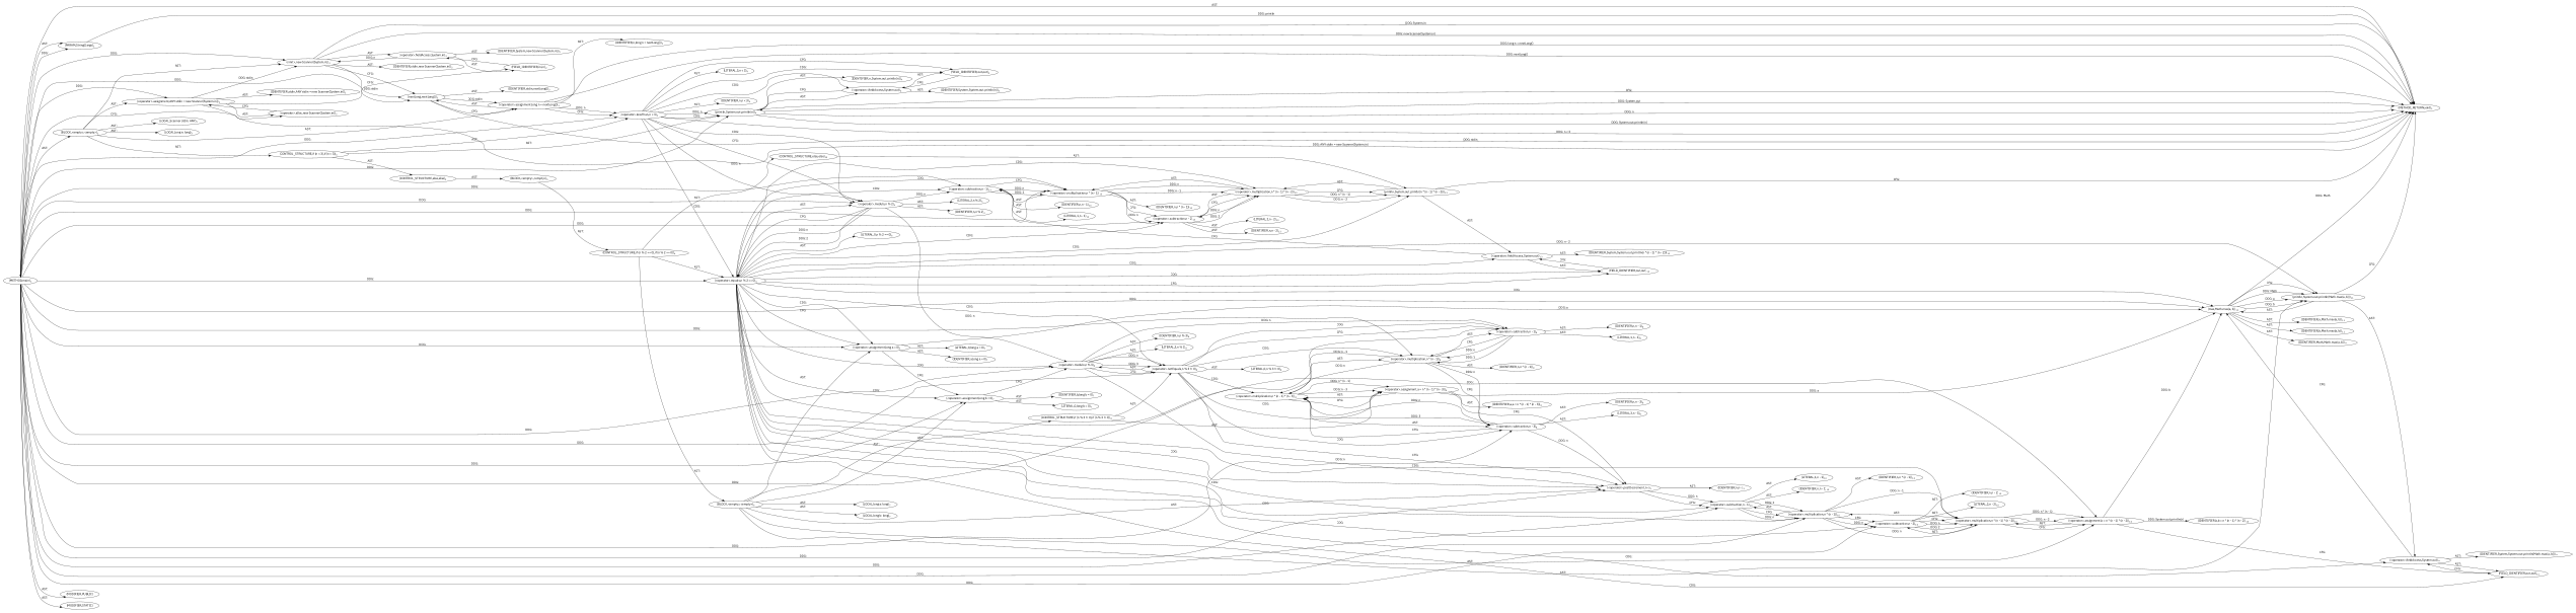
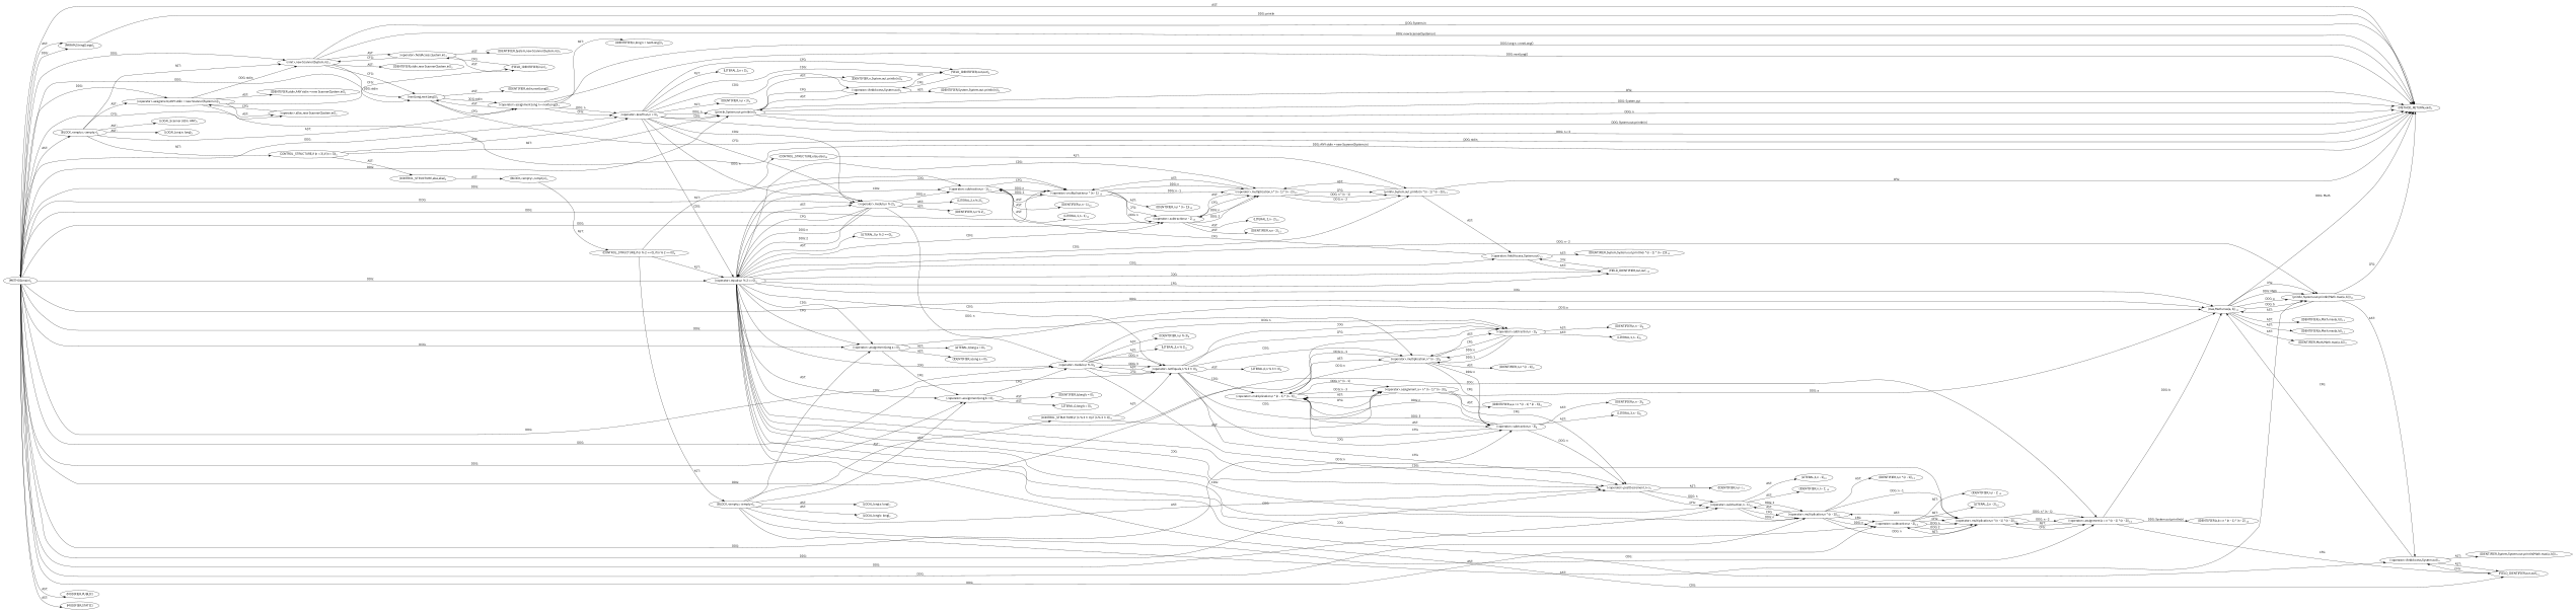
  digraph {
    fontname="IBM Plex Sans"
    rankdir=LR
    node [fontname="IBM Plex Sans"]
    edge [fontname="IBM Plex Sans"]
    n1 [label=<(METHOD,main)<SUB>1</SUB>>]
    n2 [label=<(PARAM,String[] args)<SUB>1</SUB>>]
    n3 [label=<(BLOCK,&lt;empty&gt;,&lt;empty&gt;)<SUB>1</SUB>>]
    n4 [label=<(&lt;operator&gt;.assignment,ANY stdin = new Scanner(System.in))<SUB>2</SUB>>]
    n5 [label=<(&lt;operator&gt;.alloc,new Scanner(System.in))<SUB>2</SUB>>]
    n6 [label=<(&lt;init&gt;,new Scanner(System.in))<SUB>2</SUB>>]
    n7 [label=<(nextLong,nextLong())<SUB>3</SUB>>]
    n8 [label=<(&lt;operator&gt;.lessThan,n &lt; 3)<SUB>4</SUB>>]
    n9 [label=<(println,System.out.println(n))<SUB>4</SUB>>]
    n10 [label=<(&lt;operator&gt;.equals,n % 2 == 0)<SUB>6</SUB>>]
    n11 [label=<(&lt;operator&gt;.modulo,n % 2)<SUB>6</SUB>>]
    n12 [label=<(&lt;operator&gt;.assignment,long a = 0)<SUB>7</SUB>>]
    n13 [label=<(&lt;operator&gt;.assignment,long b = 0)<SUB>7</SUB>>]
    n14 [label=<(&lt;operator&gt;.notEquals,n % 3 != 0)<SUB>8</SUB>>]
    n15 [label=<(&lt;operator&gt;.modulo,n % 3)<SUB>8</SUB>>]
    n16 [label=<(&lt;operator&gt;.multiplication,n * (n - 1))<SUB>8</SUB>>]
    n17 [label=<(&lt;operator&gt;.subtraction,n - 1)<SUB>8</SUB>>]
    n18 [label=<(&lt;operator&gt;.subtraction,n - 3)<SUB>8</SUB>>]
    n19 [label=<(&lt;operator&gt;.postDecrement,n--)<SUB>9</SUB>>]
    n20 [label=<(&lt;operator&gt;.multiplication,n * (n - 1))<SUB>10</SUB>>]
    n21 [label=<(&lt;operator&gt;.subtraction,n - 1)<SUB>10</SUB>>]
    n22 [label=<(&lt;operator&gt;.subtraction,n - 2)<SUB>10</SUB>>]
    n23 [label=<(max,Math.max(a, b))<SUB>11</SUB>>]
    n24 [label=<(&lt;operator&gt;.multiplication,n * (n - 1))<SUB>13</SUB>>]
    n25 [label=<(&lt;operator&gt;.subtraction,n - 1)<SUB>13</SUB>>]
    n26 [label=<(&lt;operator&gt;.subtraction,n - 2)<SUB>13</SUB>>]
    n27 [label=<(MODIFIER,PUBLIC)>]
    n28 [label=<(MODIFIER,STATIC)>]
    n29 [label=<(METHOD_RETURN,void)<SUB>1</SUB>>]
    n30 [label=<(LOCAL,Scanner stdin: ANY)<SUB>2</SUB>>]
    n31 [label=<(LOCAL,long n: long)<SUB>3</SUB>>]
    n32 [label=<(&lt;operator&gt;.assignment,long n = nextLong())<SUB>3</SUB>>]
    n33 [label=<(CONTROL_STRUCTURE,if (n &lt; 3),if (n &lt; 3))<SUB>4</SUB>>]
    n34 [label=<(IDENTIFIER,stdin,ANY stdin = new Scanner(System.in))<SUB>2</SUB>>]
    n35 [label=<(FIELD_IDENTIFIER,in,in)<SUB>2</SUB>>]
    n36 [label=<(IDENTIFIER,stdin,new Scanner(System.in))<SUB>2</SUB>>]
    n37 [label=<(&lt;operator&gt;.fieldAccess,System.in)<SUB>2</SUB>>]
    n38 [label=<(IDENTIFIER,stdin,nextLong())<SUB>3</SUB>>]
    n39 [label=<(IDENTIFIER,n,n &lt; 3)<SUB>4</SUB>>]
    n40 [label=<(LITERAL,3,n &lt; 3)<SUB>4</SUB>>]
    n41 [label=<(&lt;operator&gt;.fieldAccess,System.out)<SUB>4</SUB>>]
    n42 [label=<(FIELD_IDENTIFIER,out,out)<SUB>4</SUB>>]
    n43 [label=<(IDENTIFIER,n,System.out.println(n))<SUB>4</SUB>>]
    n44 [label=<(LITERAL,0,n % 2 == 0)<SUB>6</SUB>>]
    n45 [label=<(&lt;operator&gt;.assignment,b = n * (n - 1) * (n - 2))<SUB>10</SUB>>]
    n46 [label=<(&lt;operator&gt;.multiplication,n * (n - 1) * (n - 2))<SUB>10</SUB>>]
    n47 [label=<(println,System.out.println(Math.max(a, b)))<SUB>11</SUB>>]
    n48 [label=<(&lt;operator&gt;.fieldAccess,System.out)<SUB>11</SUB>>]
    n49 [label=<(FIELD_IDENTIFIER,out,out)<SUB>11</SUB>>]
    n50 [label=<(println,System.out.println(n * (n - 1) * (n - 2)))<SUB>13</SUB>>]
    n51 [label=<(&lt;operator&gt;.fieldAccess,System.out)<SUB>13</SUB>>]
    n52 [label=<(FIELD_IDENTIFIER,out,out)<SUB>13</SUB>>]
    n53 [label=<(&lt;operator&gt;.multiplication,n * (n - 1) * (n - 2))<SUB>13</SUB>>]
    n54 [label=<(IDENTIFIER,n,n % 2)<SUB>6</SUB>>]
    n55 [label=<(LITERAL,2,n % 2)<SUB>6</SUB>>]
    n56 [label=<(IDENTIFIER,a,long a = 0)<SUB>7</SUB>>]
    n57 [label=<(LITERAL,0,long a = 0)<SUB>7</SUB>>]
    n58 [label=<(IDENTIFIER,b,long b = 0)<SUB>7</SUB>>]
    n59 [label=<(LITERAL,0,long b = 0)<SUB>7</SUB>>]
    n60 [label=<(&lt;operator&gt;.assignment,a = n * (n - 1) * (n - 3))<SUB>8</SUB>>]
    n61 [label=<(LITERAL,0,n % 3 != 0)<SUB>8</SUB>>]
    n62 [label=<(&lt;operator&gt;.multiplication,n * (n - 1) * (n - 3))<SUB>8</SUB>>]
    n63 [label=<(IDENTIFIER,n,n % 3)<SUB>8</SUB>>]
    n64 [label=<(LITERAL,3,n % 3)<SUB>8</SUB>>]
    n65 [label=<(IDENTIFIER,n,n * (n - 1))<SUB>8</SUB>>]
    n66 [label=<(IDENTIFIER,n,n - 1)<SUB>8</SUB>>]
    n67 [label=<(LITERAL,1,n - 1)<SUB>8</SUB>>]
    n68 [label=<(IDENTIFIER,n,n - 3)<SUB>8</SUB>>]
    n69 [label=<(LITERAL,3,n - 3)<SUB>8</SUB>>]
    n70 [label=<(IDENTIFIER,n,n--)<SUB>9</SUB>>]
    n71 [label=<(IDENTIFIER,n,n * (n - 1))<SUB>10</SUB>>]
    n72 [label=<(IDENTIFIER,n,n - 1)<SUB>10</SUB>>]
    n73 [label=<(LITERAL,1,n - 1)<SUB>10</SUB>>]
    n74 [label=<(IDENTIFIER,n,n - 2)<SUB>10</SUB>>]
    n75 [label=<(LITERAL,2,n - 2)<SUB>10</SUB>>]
    n76 [label=<(IDENTIFIER,Math,Math.max(a, b))<SUB>11</SUB>>]
    n77 [label=<(IDENTIFIER,a,Math.max(a, b))<SUB>11</SUB>>]
    n78 [label=<(IDENTIFIER,b,Math.max(a, b))<SUB>11</SUB>>]
    n79 [label=<(IDENTIFIER,n,n * (n - 1))<SUB>13</SUB>>]
    n80 [label=<(IDENTIFIER,n,n - 1)<SUB>13</SUB>>]
    n81 [label=<(LITERAL,1,n - 1)<SUB>13</SUB>>]
    n82 [label=<(IDENTIFIER,n,n - 2)<SUB>13</SUB>>]
    n83 [label=<(LITERAL,2,n - 2)<SUB>13</SUB>>]
    n84 [label=<(IDENTIFIER,n,long n = nextLong())<SUB>3</SUB>>]
    n85 [label=<(CONTROL_STRUCTURE,else,else)<SUB>5</SUB>>]
    n86 [label=<(IDENTIFIER,System,new Scanner(System.in))<SUB>2</SUB>>]
    n87 [label=<(BLOCK,&lt;empty&gt;,&lt;empty&gt;)<SUB>5</SUB>>]
    n88 [label=<(IDENTIFIER,System,System.out.println(n))<SUB>4</SUB>>]
    n89 [label=<(CONTROL_STRUCTURE,if (n % 2 == 0),if (n % 2 == 0))<SUB>6</SUB>>]
    n90 [label=<(BLOCK,&lt;empty&gt;,&lt;empty&gt;)<SUB>6</SUB>>]
    n91 [label=<(CONTROL_STRUCTURE,else,else)<SUB>13</SUB>>]
    n92 [label=<(LOCAL,long a: long)<SUB>7</SUB>>]
    n93 [label=<(LOCAL,long b: long)<SUB>7</SUB>>]
    n94 [label=<(CONTROL_STRUCTURE,if (n % 3 != 0),if (n % 3 != 0))<SUB>8</SUB>>]
    n95 [label=<(IDENTIFIER,b,b = n * (n - 1) * (n - 2))<SUB>10</SUB>>]
    n96 [label=<(IDENTIFIER,System,System.out.println(Math.max(a, b)))<SUB>11</SUB>>]
    n97 [label=<(IDENTIFIER,System,System.out.println(n * (n - 1) * (n - 2)))<SUB>13</SUB>>]
    n98 [label=<(IDENTIFIER,a,a = n * (n - 1) * (n - 3))<SUB>8</SUB>>]
    n1 -> n2 [label="AST: "]
    n1 -> n2 [label="DDG: "]
    n1 -> n3 [label="AST: "]
    n1 -> n4 [label="DDG: "]
    n1 -> n5 [label="CFG: "]
    n1 -> n6 [label="DDG: "]
    n1 -> n7 [label="DDG: "]
    n1 -> n8 [label="DDG: "]
    n1 -> n9 [label="DDG: "]
    n1 -> n10 [label="DDG: "]
    n1 -> n11 [label="DDG: "]
    n1 -> n12 [label="DDG: "]
    n1 -> n13 [label="DDG: "]
    n1 -> n14 [label="DDG: "]
    n1 -> n15 [label="DDG: "]
    n1 -> n16 [label="DDG: "]
    n1 -> n17 [label="DDG: "]
    n1 -> n18 [label="DDG: "]
    n1 -> n19 [label="DDG: "]
    n1 -> n20 [label="DDG: "]
    n1 -> n21 [label="DDG: "]
    n1 -> n22 [label="DDG: "]
    n1 -> n23 [label="DDG: "]
    n1 -> n24 [label="DDG: "]
    n1 -> n25 [label="DDG: "]
    n1 -> n26 [label="DDG: "]
    n1 -> n27 [label="AST: "]
    n1 -> n28 [label="AST: "]
    n2 -> n29 [label="DDG: println"]
    n3 -> n4 [label="AST: "]
    n3 -> n6 [label="AST: "]
    n3 -> n30 [label="AST: "]
    n3 -> n31 [label="AST: "]
    n3 -> n32 [label="AST: "]
    n3 -> n33 [label="AST: "]
    n4 -> n5 [label="AST: "]
    n4 -> n6 [label="DDG: stdin"]
    n4 -> n29 [label="DDG: ANY stdin = new Scanner(System.in)"]
    n4 -> n34 [label="AST: "]
    n4 -> n35 [label="CFG: "]
    n5 -> n4 [label="CFG: "]
    n6 -> n7 [label="CFG: "]
    n6 -> n7 [label="DDG: stdin"]
    n6 -> n29 [label="DDG: System.in"]
    n6 -> n29 [label="DDG: new Scanner(System.in)"]
    n6 -> n36 [label="AST: "]
    n6 -> n37 [label="AST: "]
    n7 -> n29 [label="DDG: stdin"]
    n7 -> n32 [label="CFG: "]
    n7 -> n32 [label="DDG: stdin"]
    n7 -> n38 [label="AST: "]
    n8 -> n9 [label="DDG: n"]
    n8 -> n9 [label="CDG: "]
    n8 -> n10 [label="CDG: "]
    n8 -> n11 [label="CFG: "]
    n8 -> n11 [label="DDG: n"]
    n8 -> n11 [label="CDG: "]
    n8 -> n29 [label="DDG: n &lt; 3"]
    n8 -> n39 [label="AST: "]
    n8 -> n40 [label="AST: "]
    n8 -> n41 [label="CDG: "]
    n8 -> n42 [label="CFG: "]
    n8 -> n42 [label="CDG: "]
    n9 -> n29 [label="CFG: "]
    n9 -> n29 [label="DDG: System.out"]
    n9 -> n29 [label="DDG: n"]
    n9 -> n29 [label="DDG: System.out.println(n)"]
    n9 -> n41 [label="AST: "]
    n9 -> n43 [label="AST: "]
    n10 -> n11 [label="AST: "]
    n10 -> n12 [label="CFG: "]
    n10 -> n12 [label="CDG: "]
    n10 -> n13 [label="CDG: "]
    n10 -> n14 [label="CDG: "]
    n10 -> n15 [label="CDG: "]
    n10 -> n19 [label="CDG: "]
    n10 -> n20 [label="CDG: "]
    n10 -> n21 [label="CDG: "]
    n10 -> n22 [label="CDG: "]
    n10 -> n23 [label="CDG: "]
    n10 -> n24 [label="CDG: "]
    n10 -> n25 [label="CDG: "]
    n10 -> n26 [label="CDG: "]
    n10 -> n44 [label="AST: "]
    n10 -> n45 [label="CDG: "]
    n10 -> n46 [label="CDG: "]
    n10 -> n47 [label="DDG: n - 2"]
    n10 -> n48 [label="CDG: "]
    n10 -> n49 [label="CDG: "]
    n10 -> n50 [label="CDG: "]
    n10 -> n51 [label="CDG: "]
    n10 -> n52 [label="CFG: "]
    n10 -> n52 [label="CDG: "]
    n10 -> n53 [label="CDG: "]
    n11 -> n10 [label="CFG: "]
    n11 -> n10 [label="DDG: n"]
    n11 -> n10 [label="DDG: 2"]
    n11 -> n15 [label="DDG: n"]
    n11 -> n25 [label="DDG: n"]
    n11 -> n54 [label="AST: "]
    n11 -> n55 [label="AST: "]
    n12 -> n13 [label="CFG: "]
    n12 -> n23 [label="DDG: a"]
    n12 -> n56 [label="AST: "]
    n12 -> n57 [label="AST: "]
    n13 -> n15 [label="CFG: "]
    n13 -> n58 [label="AST: "]
    n13 -> n59 [label="AST: "]
    n14 -> n15 [label="AST: "]
    n14 -> n16 [label="CDG: "]
    n14 -> n17 [label="CFG: "]
    n14 -> n17 [label="CDG: "]
    n14 -> n18 [label="CDG: "]
    n14 -> n19 [label="CFG: "]
    n14 -> n60 [label="CDG: "]
    n14 -> n61 [label="AST: "]
    n14 -> n62 [label="CDG: "]
    n15 -> n14 [label="CFG: "]
    n15 -> n14 [label="DDG: n"]
    n15 -> n14 [label="DDG: 3"]
    n15 -> n17 [label="DDG: n"]
    n15 -> n19 [label="DDG: n"]
    n15 -> n63 [label="AST: "]
    n15 -> n64 [label="AST: "]
    n16 -> n17 [label="AST: "]
    n16 -> n18 [label="CFG: "]
    n16 -> n18 [label="DDG: n"]
    n16 -> n62 [label="DDG: n"]
    n16 -> n62 [label="DDG: n - 1"]
    n16 -> n65 [label="AST: "]
    n17 -> n16 [label="CFG: "]
    n17 -> n16 [label="DDG: n"]
    n17 -> n16 [label="DDG: 1"]
    n17 -> n66 [label="AST: "]
    n17 -> n67 [label="AST: "]
    n18 -> n19 [label="DDG: n"]
    n18 -> n62 [label="CFG: "]
    n18 -> n62 [label="DDG: n"]
    n18 -> n62 [label="DDG: 3"]
    n18 -> n68 [label="AST: "]
    n18 -> n69 [label="AST: "]
    n19 -> n21 [label="CFG: "]
    n19 -> n21 [label="DDG: n"]
    n19 -> n70 [label="AST: "]
    n20 -> n21 [label="AST: "]
    n20 -> n22 [label="CFG: "]
    n20 -> n22 [label="DDG: n"]
    n20 -> n46 [label="DDG: n"]
    n20 -> n46 [label="DDG: n - 1"]
    n20 -> n71 [label="AST: "]
    n21 -> n20 [label="CFG: "]
    n21 -> n20 [label="DDG: n"]
    n21 -> n20 [label="DDG: 1"]
    n21 -> n72 [label="AST: "]
    n21 -> n73 [label="AST: "]
    n22 -> n46 [label="CFG: "]
    n22 -> n46 [label="DDG: n"]
    n22 -> n46 [label="DDG: 2"]
    n22 -> n74 [label="AST: "]
    n22 -> n75 [label="AST: "]
    n23 -> n29 [label="DDG: Math"]
    n23 -> n47 [label="CFG: "]
    n23 -> n47 [label="DDG: Math"]
    n23 -> n47 [label="DDG: a"]
    n23 -> n47 [label="DDG: b"]
    n23 -> n76 [label="AST: "]
    n23 -> n77 [label="AST: "]
    n23 -> n78 [label="AST: "]
    n24 -> n25 [label="AST: "]
    n24 -> n26 [label="CFG: "]
    n24 -> n26 [label="DDG: n"]
    n24 -> n53 [label="DDG: n"]
    n24 -> n53 [label="DDG: n - 1"]
    n24 -> n79 [label="AST: "]
    n25 -> n24 [label="CFG: "]
    n25 -> n24 [label="DDG: n"]
    n25 -> n24 [label="DDG: 1"]
    n25 -> n80 [label="AST: "]
    n25 -> n81 [label="AST: "]
    n26 -> n53 [label="CFG: "]
    n26 -> n53 [label="DDG: n"]
    n26 -> n53 [label="DDG: 2"]
    n26 -> n82 [label="AST: "]
    n26 -> n83 [label="AST: "]
    n29 -> n1 [label="AST: "]
    n32 -> n7 [label="AST: "]
    n32 -> n8 [label="CFG: "]
    n32 -> n8 [label="DDG: n"]
    n32 -> n29 [label="DDG: nextLong()"]
    n32 -> n29 [label="DDG: long n = nextLong()"]
    n32 -> n84 [label="AST: "]
    n33 -> n8 [label="AST: "]
    n33 -> n9 [label="AST: "]
    n33 -> n85 [label="AST: "]
    n35 -> n37 [label="CFG: "]
-   n37 -> n6 [label="DDG: n"]
+   n37 -> n6 [label="CFG: "]
    n37 -> n35 [label="AST: "]
    n37 -> n86 [label="AST: "]
    n41 -> n9 [label="CFG: "]
    n41 -> n42 [label="AST: "]
    n41 -> n88 [label="AST: "]
    n42 -> n41 [label="CFG: "]
    n45 -> n23 [label="DDG: b"]
    n45 -> n46 [label="AST: "]
    n45 -> n49 [label="CFG: "]
    n45 -> n95 [label="DDG: System.out.println(n)"]
    n46 -> n20 [label="AST: "]
    n46 -> n22 [label="AST: "]
    n46 -> n45 [label="CFG: "]
    n46 -> n45 [label="DDG: n * (n - 1)"]
    n46 -> n45 [label="DDG: n - 2"]
    n47 -> n23 [label="AST: "]
    n47 -> n29 [label="CFG: "]
    n47 -> n48 [label="AST: "]
    n48 -> n23 [label="CFG: "]
    n48 -> n49 [label="AST: "]
    n48 -> n96 [label="AST: "]
    n49 -> n48 [label="CFG: "]
    n50 -> n29 [label="CFG: "]
    n50 -> n51 [label="AST: "]
    n50 -> n53 [label="AST: "]
    n51 -> n25 [label="CFG: "]
    n51 -> n52 [label="AST: "]
    n51 -> n97 [label="AST: "]
    n52 -> n51 [label="CFG: "]
    n53 -> n24 [label="AST: "]
    n53 -> n26 [label="AST: "]
    n53 -> n50 [label="CFG: "]
    n53 -> n50 [label="DDG: n * (n - 1)"]
    n53 -> n50 [label="DDG: n - 2"]
    n60 -> n19 [label="CFG: "]
    n60 -> n23 [label="DDG: a"]
    n60 -> n62 [label="AST: "]
    n60 -> n98 [label="AST: "]
    n62 -> n16 [label="AST: "]
    n62 -> n18 [label="AST: "]
    n62 -> n60 [label="CFG: "]
    n62 -> n60 [label="DDG: n * (n - 1)"]
    n62 -> n60 [label="DDG: n - 3"]
    n85 -> n87 [label="AST: "]
    n87 -> n89 [label="AST: "]
    n89 -> n10 [label="AST: "]
    n89 -> n90 [label="AST: "]
    n89 -> n91 [label="AST: "]
    n90 -> n12 [label="AST: "]
    n90 -> n13 [label="AST: "]
    n90 -> n19 [label="AST: "]
    n90 -> n45 [label="AST: "]
    n90 -> n47 [label="AST: "]
    n90 -> n92 [label="AST: "]
    n90 -> n93 [label="AST: "]
    n90 -> n94 [label="AST: "]
    n91 -> n50 [label="AST: "]
    n94 -> n14 [label="AST: "]
    n94 -> n60 [label="AST: "]
  }
